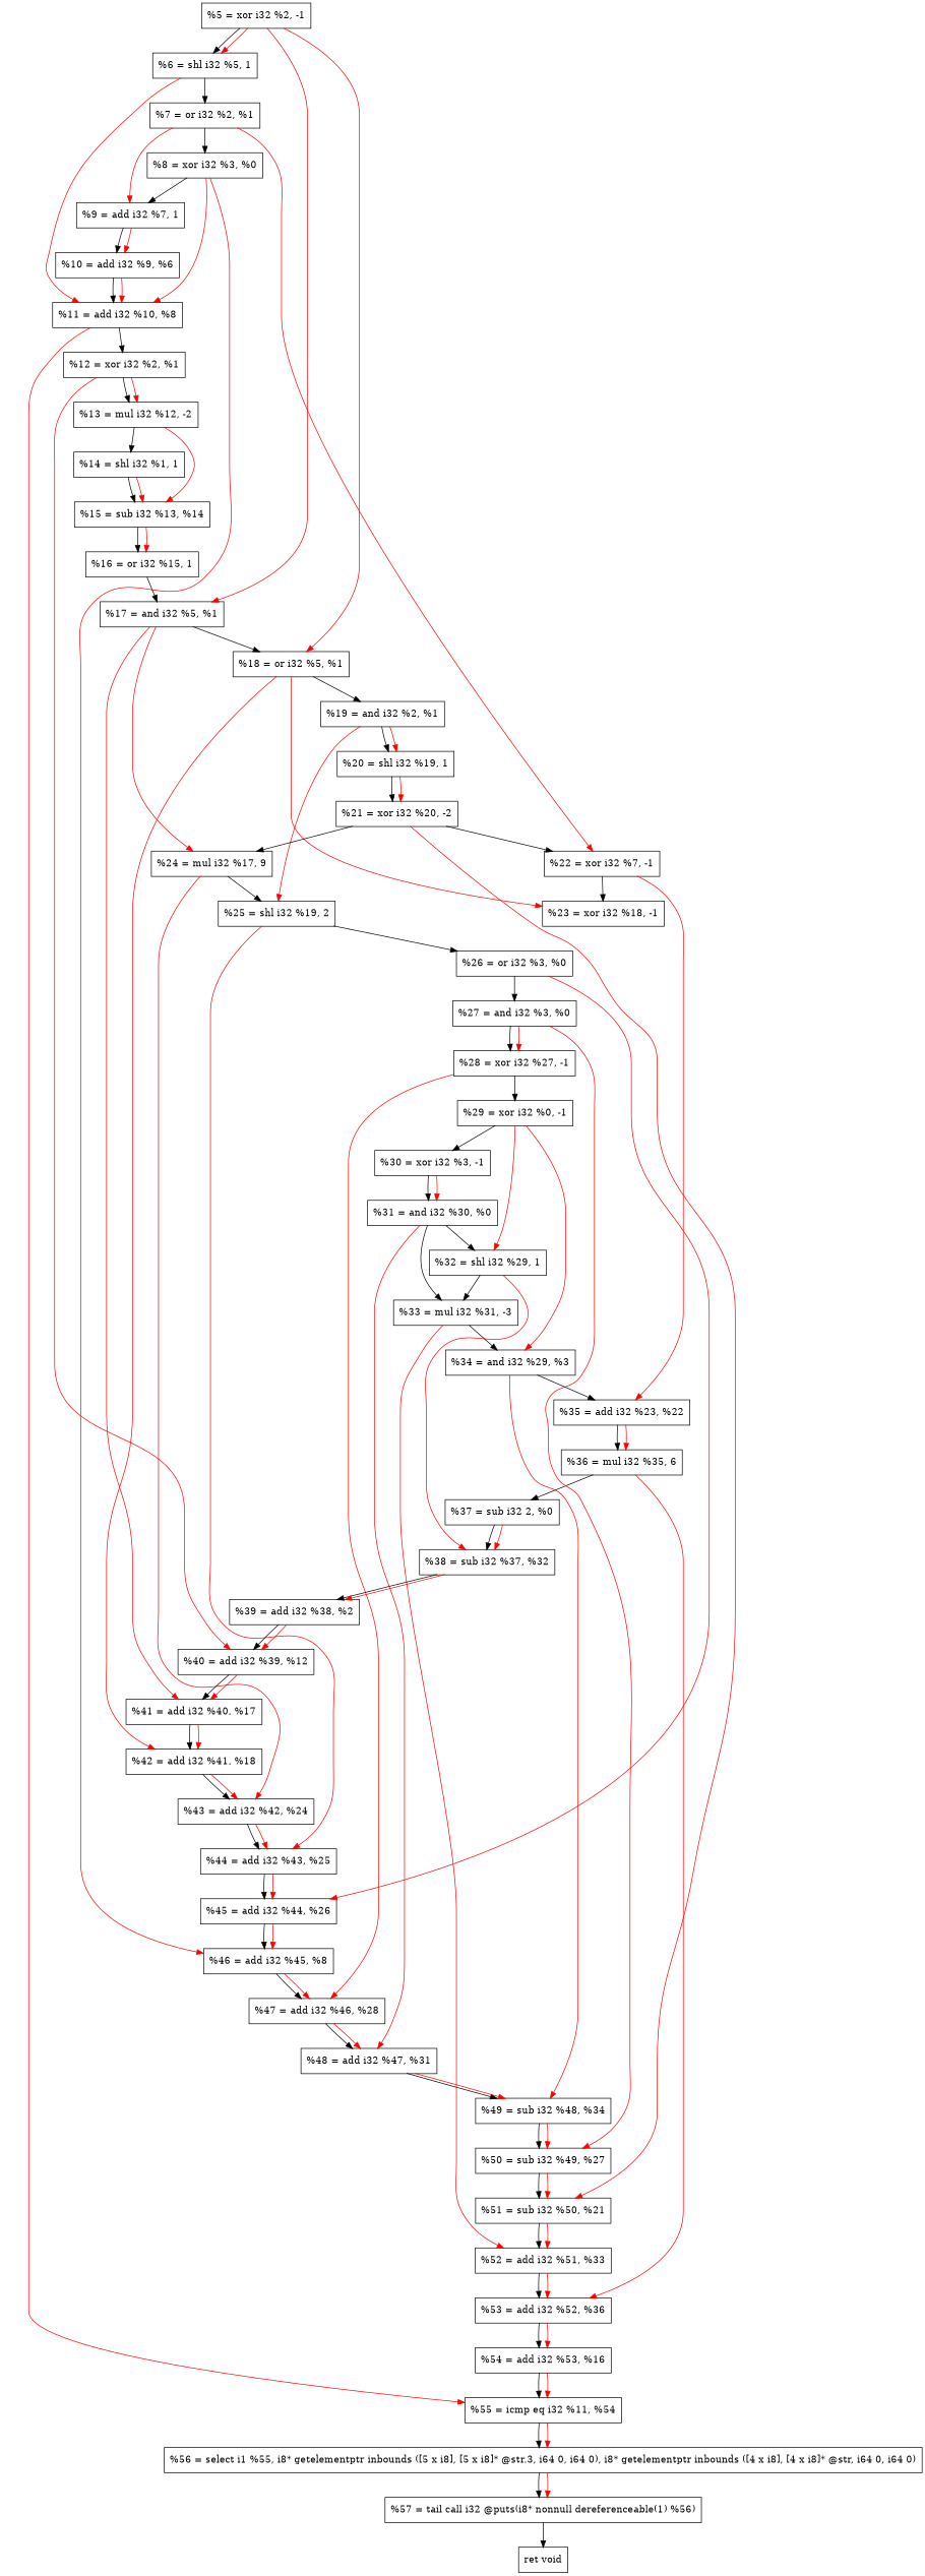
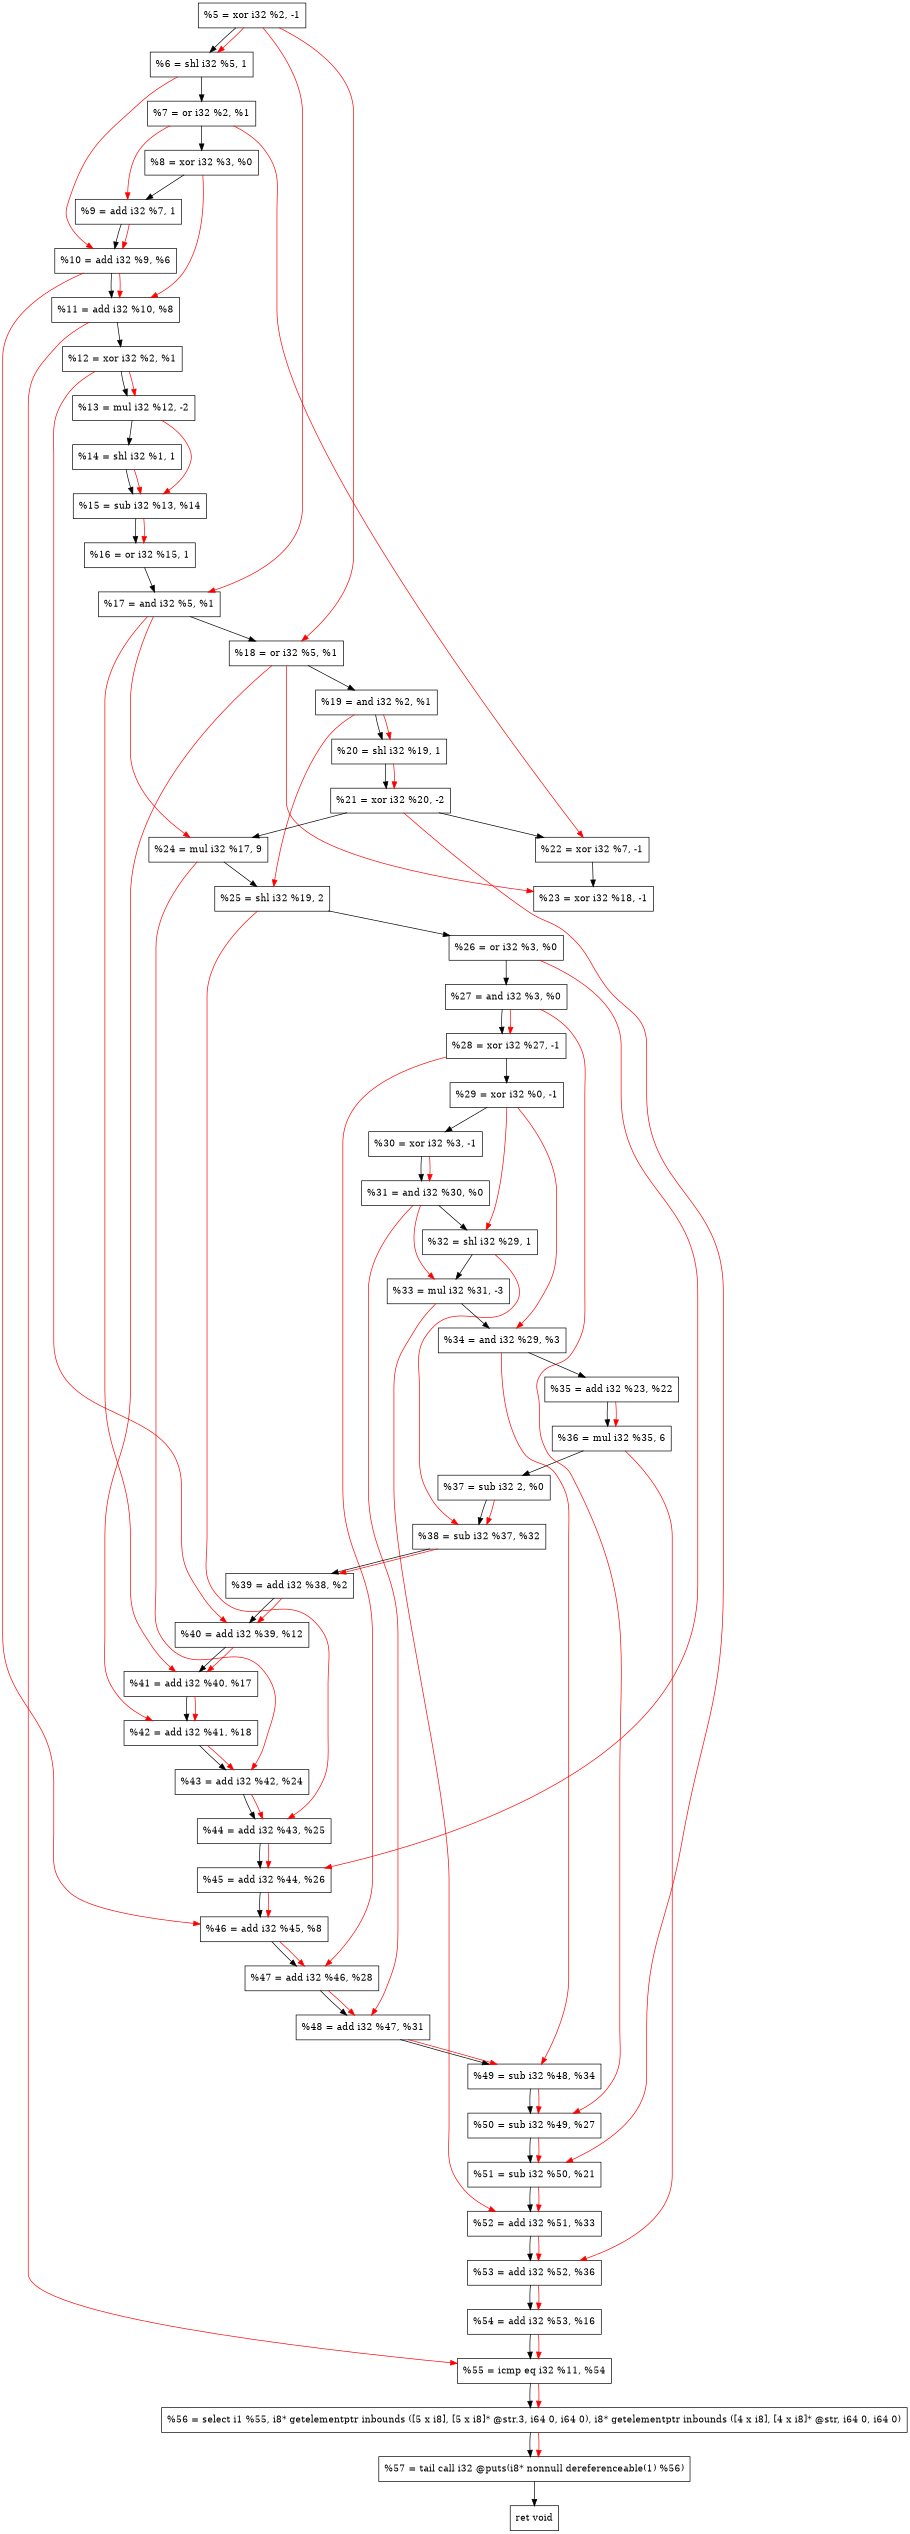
  digraph {
    fontname="DejaVu Serif"
    node [fontname="DejaVu Serif" shape=record]
    edge [fontname="DejaVu Serif" color=red]
    n1 [label="  %5 = xor i32 %2, -1"]
    n2 [label="  %6 = shl i32 %5, 1"]
    n3 [label="  %17 = and i32 %5, %1"]
    n4 [label="  %18 = or i32 %5, %1"]
    n5 [label="  %7 = or i32 %2, %1"]
    n6 [label="  %10 = add i32 %9, %6"]
    n7 [label="  %24 = mul i32 %17, 9"]
    n8 [label="  %41 = add i32 %40, %17"]
    n9 [label="  %19 = and i32 %2, %1"]
    n10 [label="  %23 = xor i32 %18, -1"]
    n11 [label="  %42 = add i32 %41, %18"]
    n12 [label="  %8 = xor i32 %3, %0"]
    n13 [label="  %9 = add i32 %7, 1"]
    n14 [label="  %22 = xor i32 %7, -1"]
    n15 [label="  %11 = add i32 %10, %8"]
    n16 [label="  %46 = add i32 %45, %8"]
    n17 [label="  %35 = add i32 %23, %22"]
    n18 [label="  %12 = xor i32 %2, %1"]
    n19 [label="  %55 = icmp eq i32 %11, %54"]
    n20 [label="  %47 = add i32 %46, %28"]
    n21 [label="  %13 = mul i32 %12, -2"]
    n22 [label="  %40 = add i32 %39, %12"]
    n23 [label="  %56 = select i1 %55, i8* getelementptr inbounds ([5 x i8], [5 x i8]* @str.3, i64 0, i64 0), i8* getelementptr inbounds ([4 x i8], [4 x i8]* @str, i64 0, i64 0)"]
    n24 [label="  %14 = shl i32 %1, 1"]
    n25 [label="  %15 = sub i32 %13, %14"]
    n26 [label="  %16 = or i32 %15, 1"]
    n27 [label="  %54 = add i32 %53, %16"]
    n28 [label="  %25 = shl i32 %19, 2"]
    n29 [label="  %43 = add i32 %42, %24"]
    n30 [label="  %20 = shl i32 %19, 1"]
    n31 [label="  %21 = xor i32 %20, -2"]
    n32 [label="  %26 = or i32 %3, %0"]
    n33 [label="  %44 = add i32 %43, %25"]
    n34 [label="  %51 = sub i32 %50, %21"]
    n35 [label="  %52 = add i32 %51, %33"]
    n36 [label="  %36 = mul i32 %35, 6"]
    n37 [label="  %27 = and i32 %3, %0"]
    n38 [label="  %45 = add i32 %44, %26"]
    n39 [label="  %28 = xor i32 %27, -1"]
    n40 [label="  %50 = sub i32 %49, %27"]
    n41 [label="  %29 = xor i32 %0, -1"]
    n42 [label="  %30 = xor i32 %3, -1"]
    n43 [label="  %32 = shl i32 %29, 1"]
    n44 [label="  %34 = and i32 %29, %3"]
    n45 [label="  %48 = add i32 %47, %31"]
    n46 [label="  %31 = and i32 %30, %0"]
    n47 [label="  %33 = mul i32 %31, -3"]
    n48 [label="  %38 = sub i32 %37, %32"]
    n49 [label="  %49 = sub i32 %48, %34"]
    n50 [label="  %39 = add i32 %38, %2"]
    n51 [label="  %53 = add i32 %52, %36"]
    n52 [label="  %37 = sub i32 2, %0"]
    n53 [label="  %57 = tail call i32 @puts(i8* nonnull dereferenceable(1) %56)"]
    n54 [label="  ret void"]
    n1 -> n2 [color=""]
    n1 -> n2
    n1 -> n3
    n1 -> n4
    n2 -> n5 [color=""]
-   n2 -> n15
+   n2 -> n6
    n3 -> n4 [color=""]
    n3 -> n7
    n3 -> n8
    n4 -> n9 [color=""]
    n4 -> n10
    n4 -> n11
    n5 -> n12 [color=""]
    n5 -> n13
    n5 -> n14
    n6 -> n15 [color=""]
    n6 -> n15
    n7 -> n28 [color=""]
    n7 -> n29
    n8 -> n11 [color=""]
    n8 -> n11
    n9 -> n28
    n9 -> n30 [color=""]
    n9 -> n30
    n11 -> n29 [color=""]
    n11 -> n29
    n12 -> n13 [color=""]
    n12 -> n15
-   n12 -> n16
+   n6 -> n16
    n13 -> n6 [color=""]
    n13 -> n6
    n14 -> n10 [color=""]
-   n14 -> n17
    n15 -> n18 [color=""]
    n15 -> n19
    n16 -> n20 [color=""]
    n16 -> n20
    n17 -> n36 [color=""]
    n17 -> n36
    n18 -> n21 [color=""]
    n18 -> n21
    n18 -> n22
    n19 -> n23 [color=""]
    n19 -> n23
    n20 -> n45 [color=""]
    n20 -> n45
    n21 -> n24 [color=""]
    n21 -> n25
    n22 -> n8 [color=""]
    n22 -> n8
    n23 -> n53 [color=""]
    n23 -> n53
    n24 -> n25 [color=""]
    n24 -> n25
    n25 -> n26 [color=""]
    n25 -> n26
    n26 -> n3 [color=""]
    n27 -> n19 [color=""]
    n27 -> n19
    n28 -> n32 [color=""]
    n28 -> n33
    n29 -> n33 [color=""]
    n29 -> n33
    n30 -> n31 [color=""]
    n30 -> n31
    n31 -> n7 [color=""]
    n31 -> n14 [color=""]
    n31 -> n34
    n32 -> n37 [color=""]
    n32 -> n38
    n33 -> n38 [color=""]
    n33 -> n38
    n34 -> n35 [color=""]
    n34 -> n35
    n35 -> n51 [color=""]
    n35 -> n51
    n36 -> n51
    n36 -> n52 [color=""]
    n37 -> n39 [color=""]
    n37 -> n39
    n37 -> n40
    n38 -> n16 [color=""]
    n38 -> n16
    n39 -> n20
    n39 -> n41 [color=""]
    n40 -> n34 [color=""]
    n40 -> n34
    n41 -> n42 [color=""]
    n41 -> n43
    n41 -> n44
    n42 -> n46 [color=""]
    n42 -> n46
    n43 -> n47 [color=""]
    n43 -> n48
    n44 -> n17 [color=""]
    n44 -> n49
    n45 -> n49 [color=""]
    n45 -> n49
    n46 -> n43 [color=""]
    n46 -> n45
-   n46 -> n47 [color=black]
+   n46 -> n47
    n47 -> n35
    n47 -> n44 [color=""]
    n48 -> n50 [color=""]
    n48 -> n50
    n49 -> n40 [color=""]
    n49 -> n40
    n50 -> n22 [color=""]
    n50 -> n22
    n51 -> n27 [color=""]
    n51 -> n27
    n52 -> n48 [color=""]
    n52 -> n48
    n53 -> n54 [color=""]
  }
